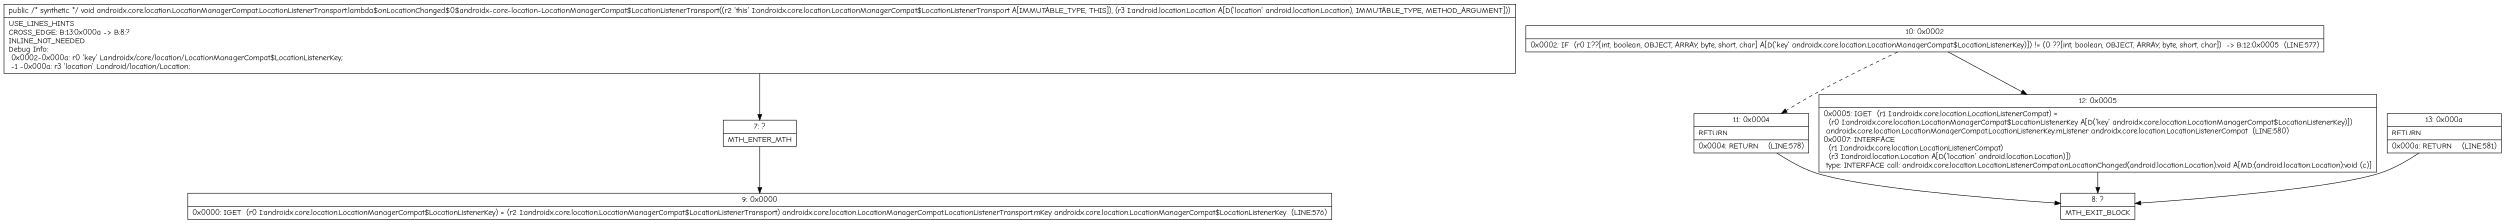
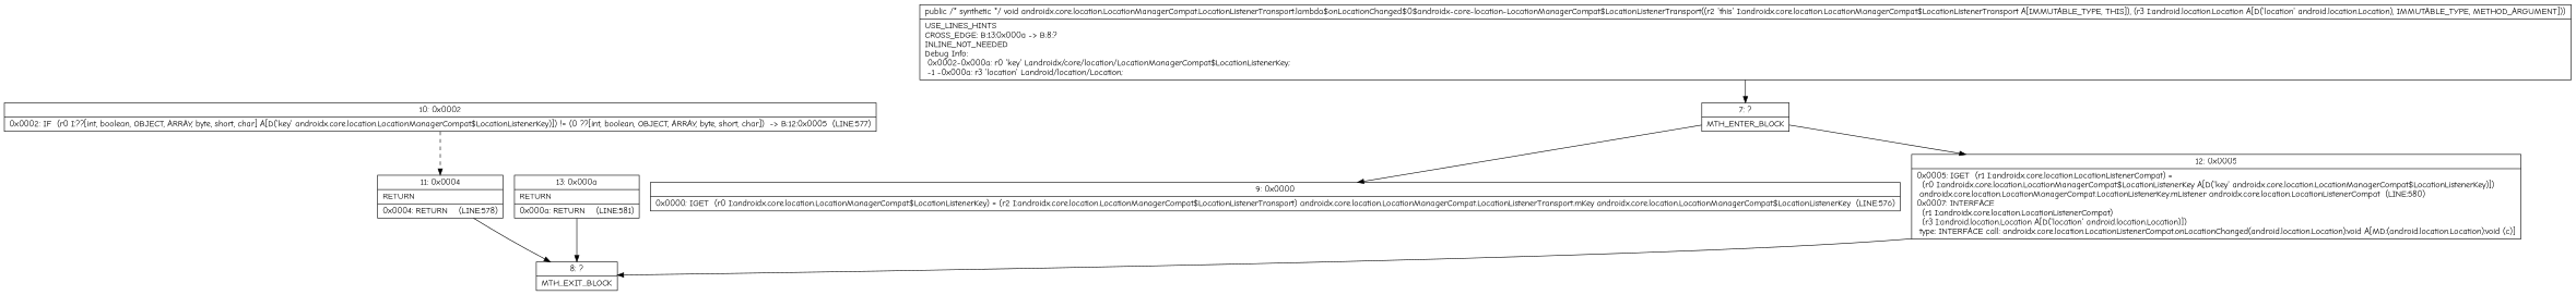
  digraph {
    fontname="Comic Neue"
    node [fontname="Comic Neue" shape=record]
    edge [fontname="Comic Neue"]
-   n1 [label="{7\:\ ?|MTH_ENTER_MTH\l}"]
+   n1 [label="{7\:\ ?|MTH_ENTER_BLOCK\l}"]
    n2 [label="{9\:\ 0x0000|0x0000: IGET  (r0 I:androidx.core.location.LocationManagerCompat$LocationListenerKey) = (r2 I:androidx.core.location.LocationManagerCompat$LocationListenerTransport) androidx.core.location.LocationManagerCompat.LocationListenerTransport.mKey androidx.core.location.LocationManagerCompat$LocationListenerKey  (LINE:576)\l}"]
    n3 [label="{10\:\ 0x0002|0x0002: IF  (r0 I:??[int, boolean, OBJECT, ARRAY, byte, short, char] A[D('key' androidx.core.location.LocationManagerCompat$LocationListenerKey)]) != (0 ??[int, boolean, OBJECT, ARRAY, byte, short, char])  \-\> B:12:0x0005  (LINE:577)\l}"]
    n4 [label="{11\:\ 0x0004|RETURN\l|0x0004: RETURN    (LINE:578)\l}"]
    n5 [label="{12\:\ 0x0005|0x0005: IGET  (r1 I:androidx.core.location.LocationListenerCompat) = \l  (r0 I:androidx.core.location.LocationManagerCompat$LocationListenerKey A[D('key' androidx.core.location.LocationManagerCompat$LocationListenerKey)])\l androidx.core.location.LocationManagerCompat.LocationListenerKey.mListener androidx.core.location.LocationListenerCompat  (LINE:580)\l0x0007: INTERFACE  \l  (r1 I:androidx.core.location.LocationListenerCompat)\l  (r3 I:android.location.Location A[D('location' android.location.Location)])\l type: INTERFACE call: androidx.core.location.LocationListenerCompat.onLocationChanged(android.location.Location):void A[MD:(android.location.Location):void (c)]\l}"]
    n6 [label="{8\:\ ?|MTH_EXIT_BLOCK\l}"]
    n7 [label="{13\:\ 0x000a|RETURN\l|0x000a: RETURN    (LINE:581)\l}"]
    n8 [label="{public \/* synthetic *\/ void androidx.core.location.LocationManagerCompat.LocationListenerTransport.lambda$onLocationChanged$0$androidx\-core\-location\-LocationManagerCompat$LocationListenerTransport((r2 'this' I:androidx.core.location.LocationManagerCompat$LocationListenerTransport A[IMMUTABLE_TYPE, THIS]), (r3 I:android.location.Location A[D('location' android.location.Location), IMMUTABLE_TYPE, METHOD_ARGUMENT]))  | USE_LINES_HINTS\lCROSS_EDGE: B:13:0x000a \-\> B:8:?\lINLINE_NOT_NEEDED\lDebug Info:\l  0x0002\-0x000a: r0 'key' Landroidx\/core\/location\/LocationManagerCompat$LocationListenerKey;\l  \-1 \-0x000a: r3 'location' Landroid\/location\/Location;\l}"]
    n1 -> n2
    n3 -> n4 [style=dashed]
-   n3 -> n5
+   n1 -> n5
    n4 -> n6
    n5 -> n6
    n7 -> n6
    n8 -> n1
  }
